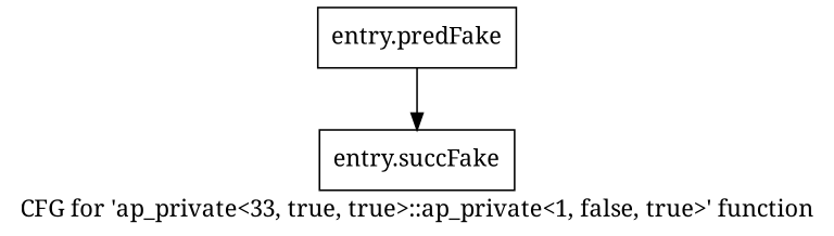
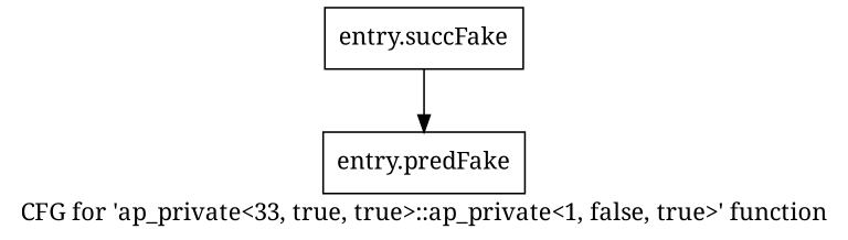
  digraph {
    label="CFG for 'ap_private\<33, true, true\>::ap_private\<1, false, true\>' function"
    fontname="Noto Serif"
    node [shape=record fontname="Noto Serif"]
    n1 [label="{entry.predFake}"]
    n2 [filename="/home/omerfaruk/tools/Xilinx/Vitis_HLS/2023.2/include/etc/ap_private.h" label="{entry.succFake}" linenumber=1700]
-   n1 -> n2 [execusionnum=0 filename="/home/omerfaruk/tools/Xilinx/Vitis_HLS/2023.2/include/etc/ap_private.h" fontname="Noto Serif"]
+   n2 -> n1 [execusionnum=0 filename="/home/omerfaruk/tools/Xilinx/Vitis_HLS/2023.2/include/etc/ap_private.h" fontname="Noto Serif"]
  }
